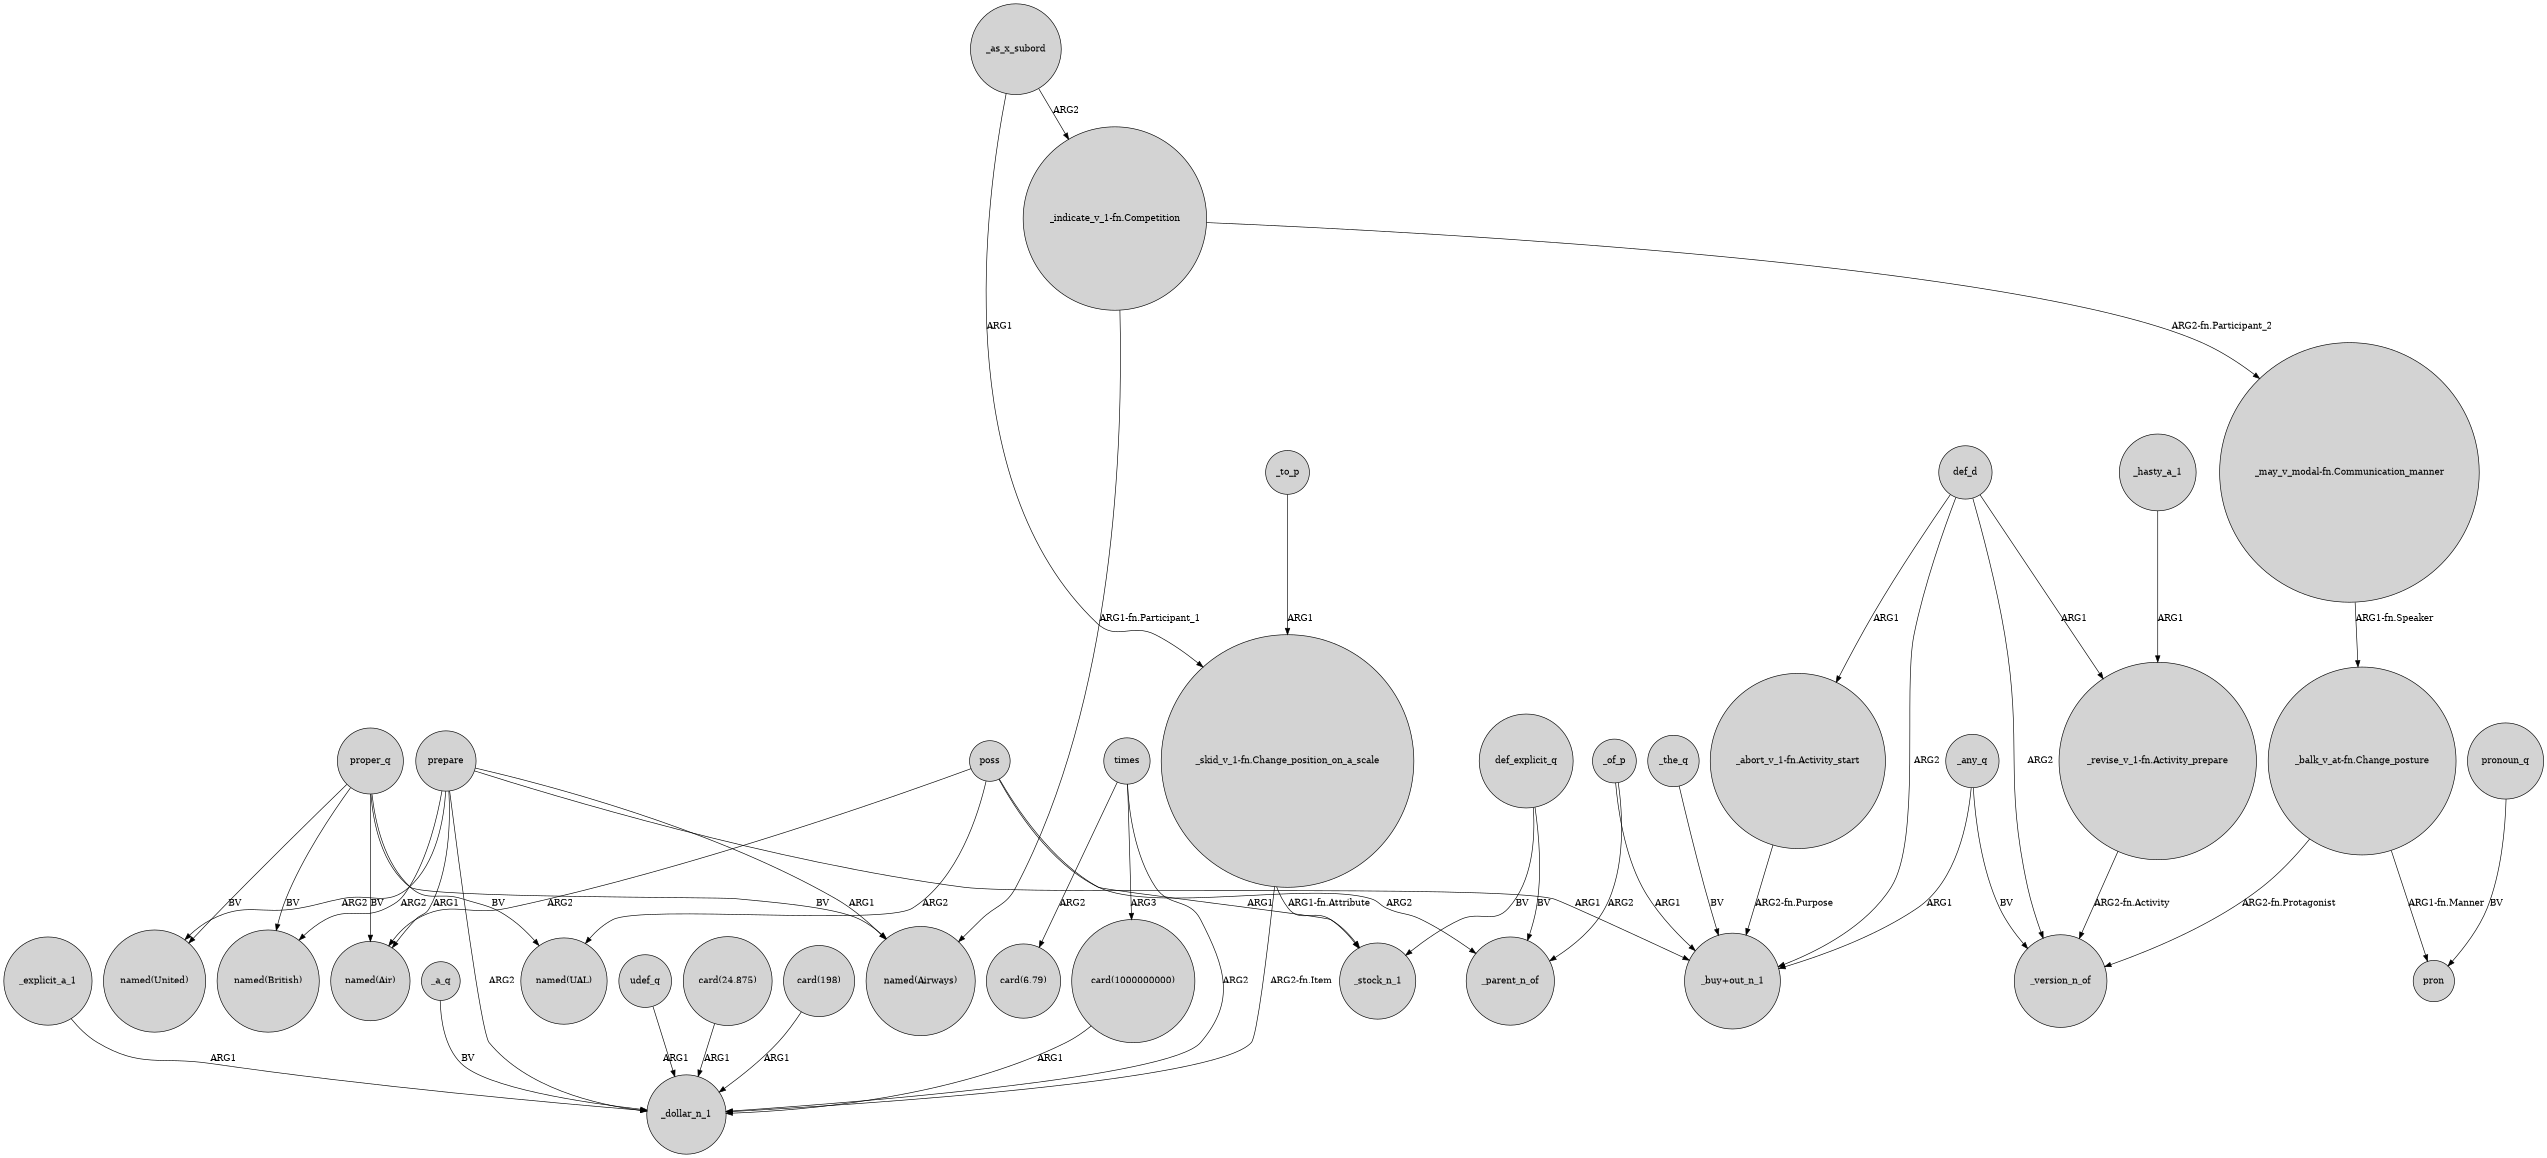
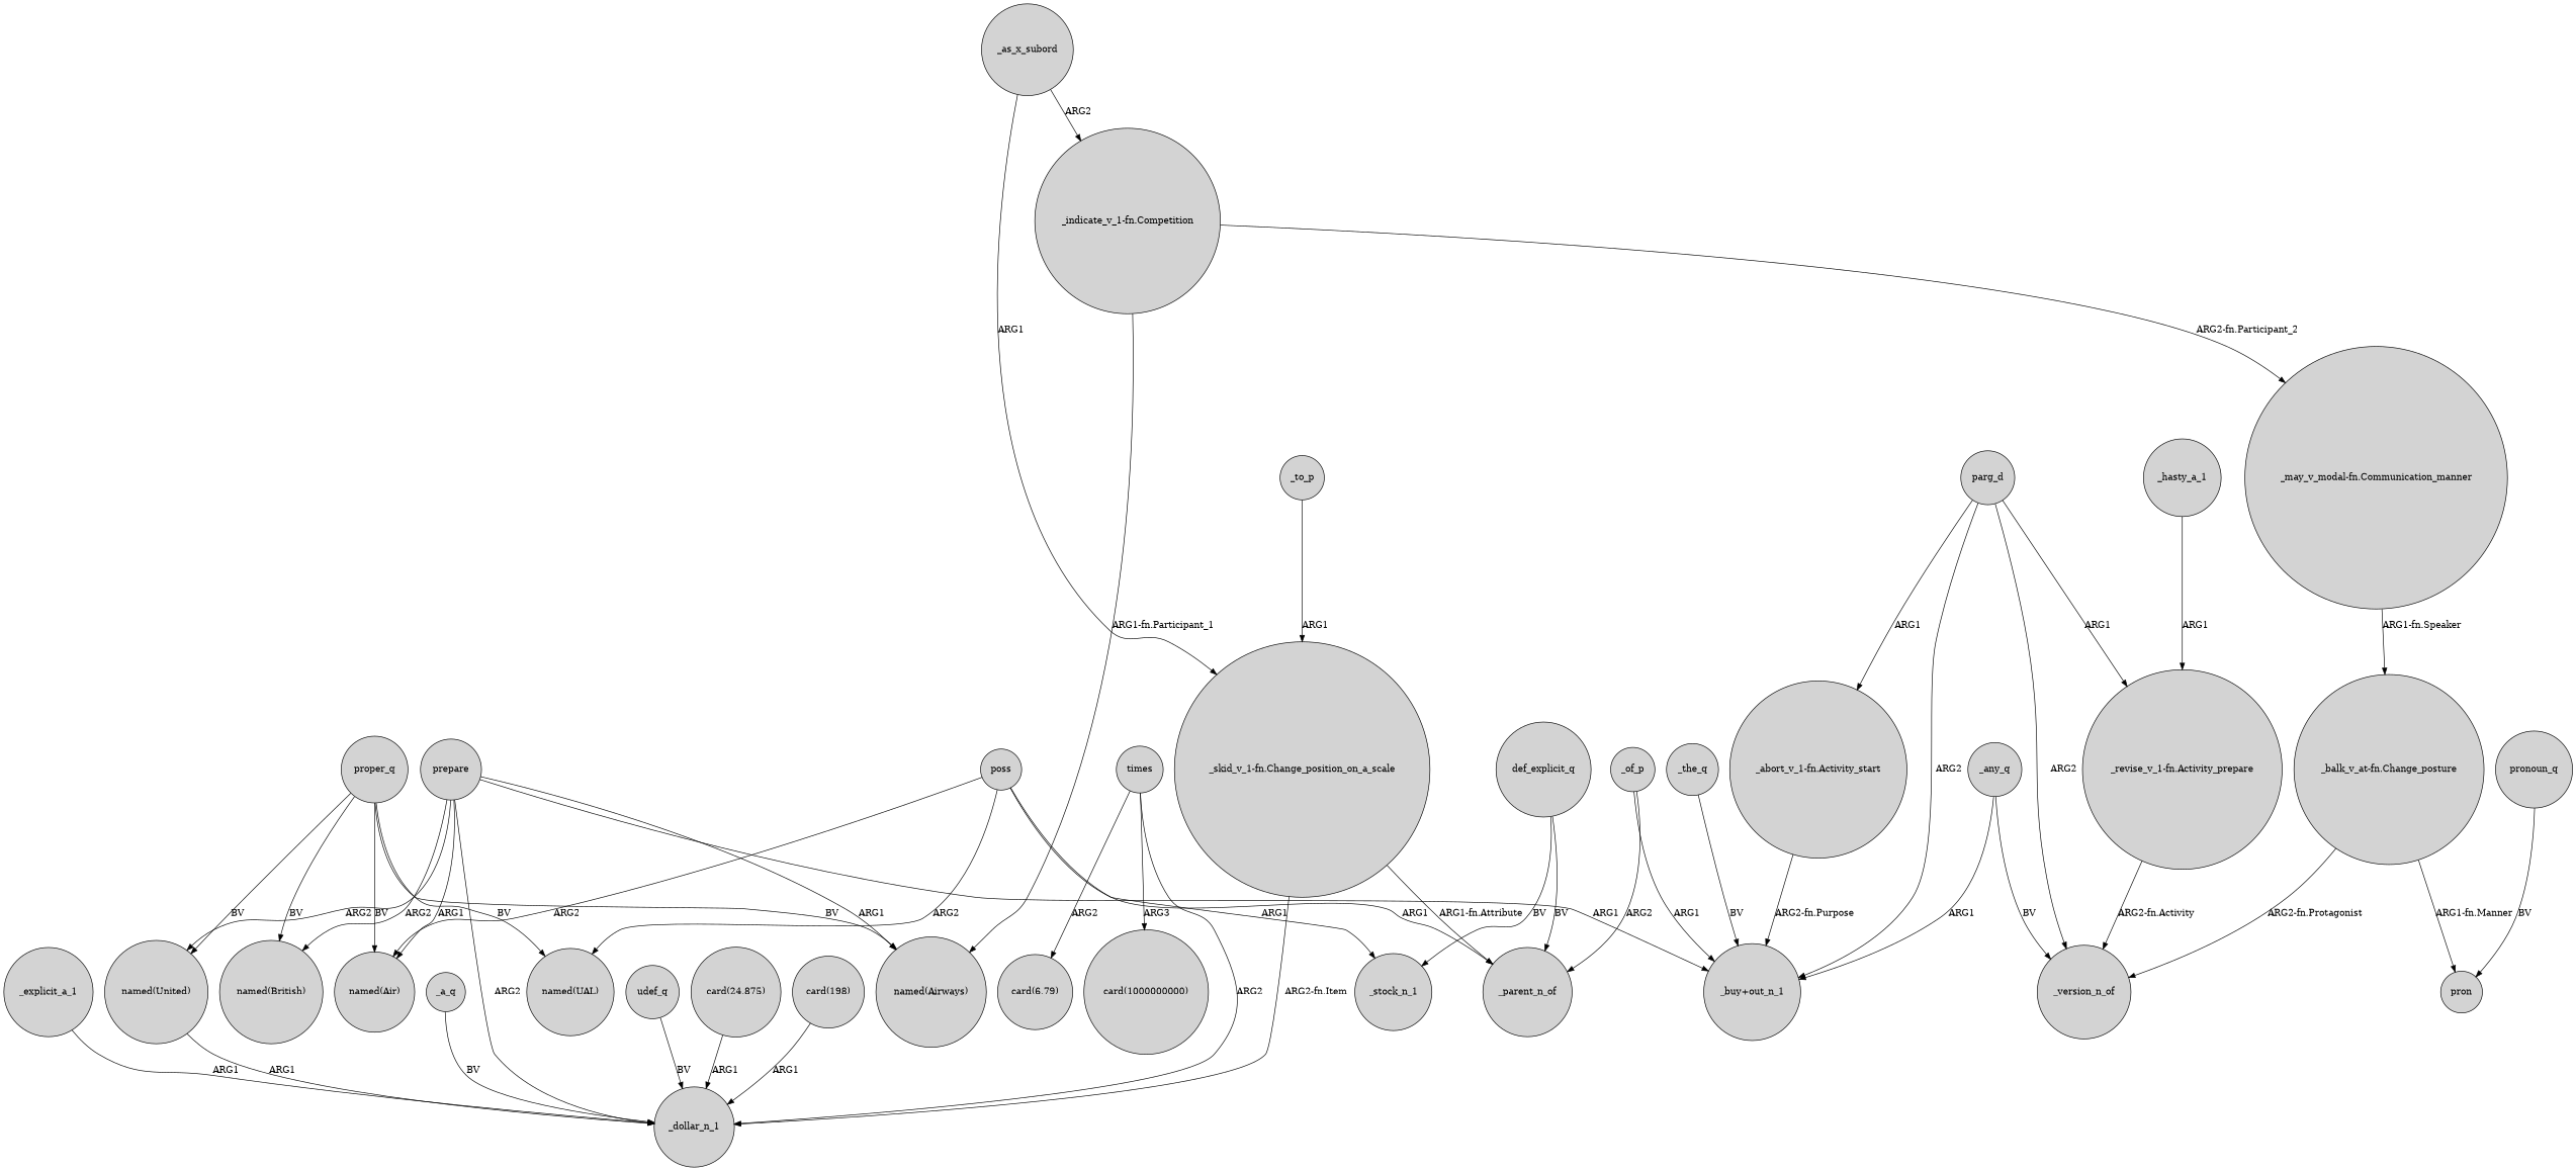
  digraph {
    node [shape=circle style=filled]
    n1 [label=_explicit_a_1]
    _dollar_n_1
    proper_q
    "named(British)"
    "named(Air)"
    "named(United)"
    "named(Airways)"
    "named(UAL)"
    "card(1000000000)"
    "_balk_v_at-fn.Change_posture"
    pron
    _version_n_of
-   parg_d [label=def_d]
+   parg_d
    "_revise_v_1-fn.Activity_prepare"
    "_abort_v_1-fn.Activity_start"
    "_buy+out_n_1"
    n17 [label=prepare]
    _a_q
    times
    "card(6.79)"
    _to_p
    "_skid_v_1-fn.Change_position_on_a_scale"
    _stock_n_1
    "_indicate_v_1-fn.Competition"
    "_may_v_modal-fn.Communication_manner"
    _of_p
    _parent_n_of
    _any_q
    _as_x_subord
    def_explicit_q
    poss
    pronoun_q
    udef_q
    _hasty_a_1
    _the_q
    "card(24.875)"
    "card(198)"
    n1 -> _dollar_n_1 [label=ARG1]
    proper_q -> "named(British)" [label=BV]
    proper_q -> "named(Air)" [label=BV]
    proper_q -> "named(United)" [label=BV]
    proper_q -> "named(Airways)" [label=BV]
    proper_q -> "named(UAL)" [label=BV]
-   "card(1000000000)" -> _dollar_n_1 [label=ARG1]
+   "named(United)" -> _dollar_n_1 [label=ARG1]
    "_balk_v_at-fn.Change_posture" -> pron [label="ARG1-fn.Manner"]
    "_balk_v_at-fn.Change_posture" -> _version_n_of [label="ARG2-fn.Protagonist"]
    parg_d -> _version_n_of [label=ARG2]
    parg_d -> "_revise_v_1-fn.Activity_prepare" [label=ARG1]
    parg_d -> "_abort_v_1-fn.Activity_start" [label=ARG1]
    parg_d -> "_buy+out_n_1" [label=ARG2]
    "_revise_v_1-fn.Activity_prepare" -> _version_n_of [label="ARG2-fn.Activity"]
    "_abort_v_1-fn.Activity_start" -> "_buy+out_n_1" [label="ARG2-fn.Purpose"]
    n17 -> _dollar_n_1 [label=ARG2]
    n17 -> "named(British)" [label=ARG2]
    n17 -> "named(Air)" [label=ARG1]
    n17 -> "named(United)" [label=ARG2]
    n17 -> "named(Airways)" [label=ARG1]
    n17 -> "_buy+out_n_1" [label=ARG1]
    _a_q -> _dollar_n_1 [label=BV]
    times -> _dollar_n_1 [label=ARG2]
    times -> "card(1000000000)" [label=ARG3]
    times -> "card(6.79)" [label=ARG2]
    _to_p -> "_skid_v_1-fn.Change_position_on_a_scale" [label=ARG1]
    "_skid_v_1-fn.Change_position_on_a_scale" -> _dollar_n_1 [label="ARG2-fn.Item"]
-   "_skid_v_1-fn.Change_position_on_a_scale" -> _stock_n_1 [label="ARG1-fn.Attribute"]
+   "_skid_v_1-fn.Change_position_on_a_scale" -> _parent_n_of [label="ARG1-fn.Attribute"]
    "_indicate_v_1-fn.Competition" -> "named(Airways)" [label="ARG1-fn.Participant_1"]
    "_indicate_v_1-fn.Competition" -> "_may_v_modal-fn.Communication_manner" [label="ARG2-fn.Participant_2"]
    "_may_v_modal-fn.Communication_manner" -> "_balk_v_at-fn.Change_posture" [label="ARG1-fn.Speaker"]
    _of_p -> "_buy+out_n_1" [label=ARG1]
    _of_p -> _parent_n_of [label=ARG2]
    _any_q -> _version_n_of [label=BV]
    _any_q -> "_buy+out_n_1" [label=ARG1]
    _as_x_subord -> "_skid_v_1-fn.Change_position_on_a_scale" [label=ARG1]
    _as_x_subord -> "_indicate_v_1-fn.Competition" [label=ARG2]
    def_explicit_q -> _stock_n_1 [label=BV]
    def_explicit_q -> _parent_n_of [label=BV]
    poss -> "named(Air)" [label=ARG2]
    poss -> "named(UAL)" [label=ARG2]
    poss -> _stock_n_1 [label=ARG1]
-   poss -> _parent_n_of [label=ARG2]
+   poss -> _parent_n_of [label=ARG1]
    pronoun_q -> pron [label=BV]
-   udef_q -> _dollar_n_1 [label=ARG1]
+   udef_q -> _dollar_n_1 [label=BV]
    _hasty_a_1 -> "_revise_v_1-fn.Activity_prepare" [label=ARG1]
    _the_q -> "_buy+out_n_1" [label=BV]
    "card(24.875)" -> _dollar_n_1 [label=ARG1]
    "card(198)" -> _dollar_n_1 [label=ARG1]
  }
